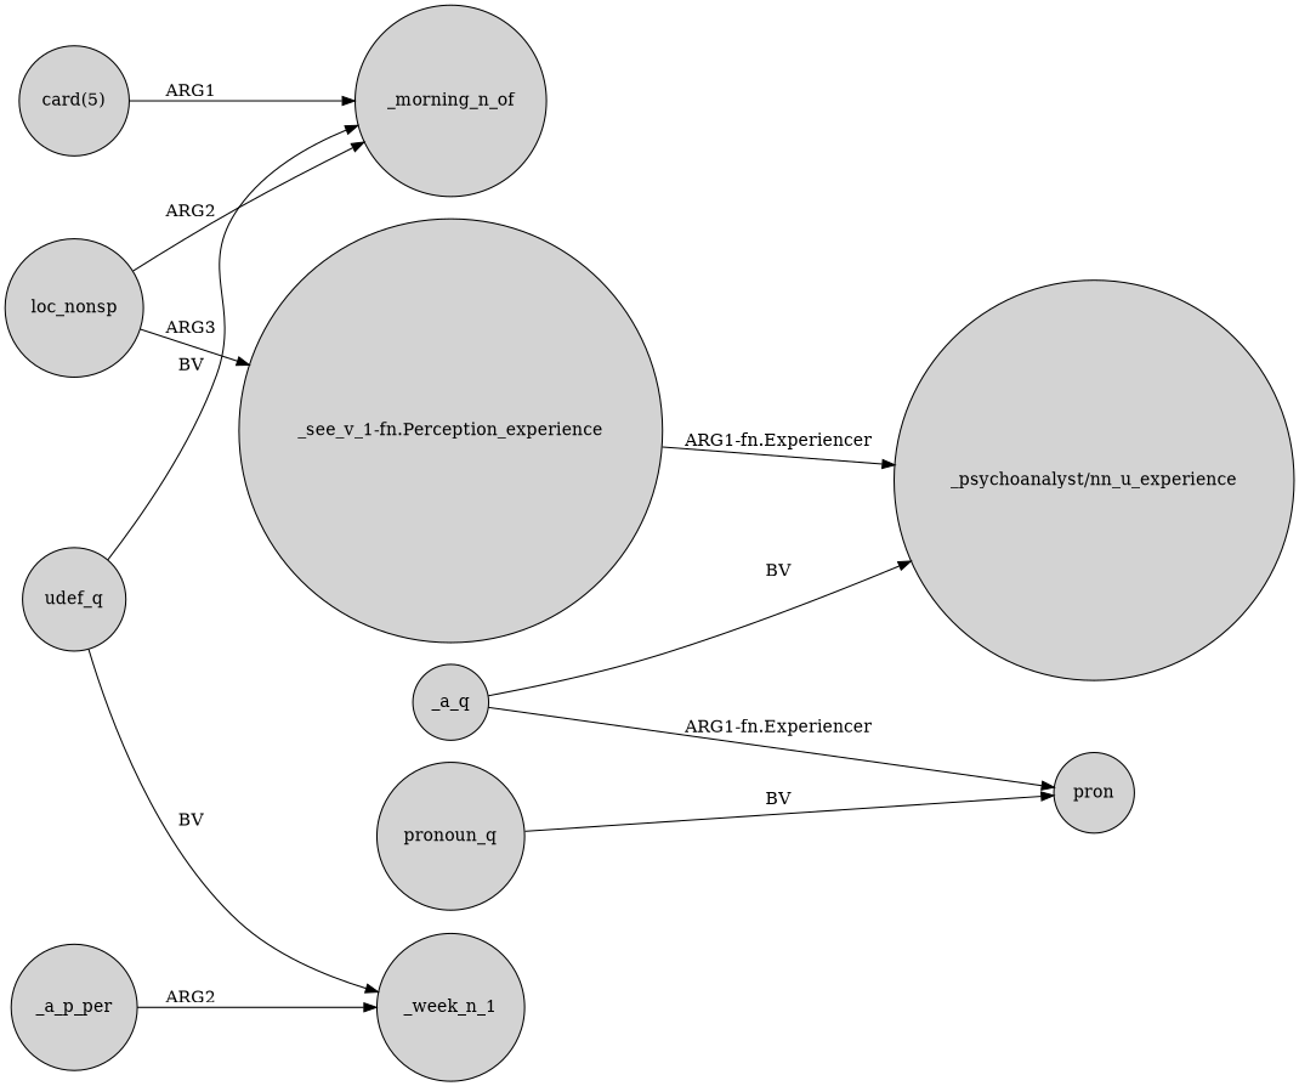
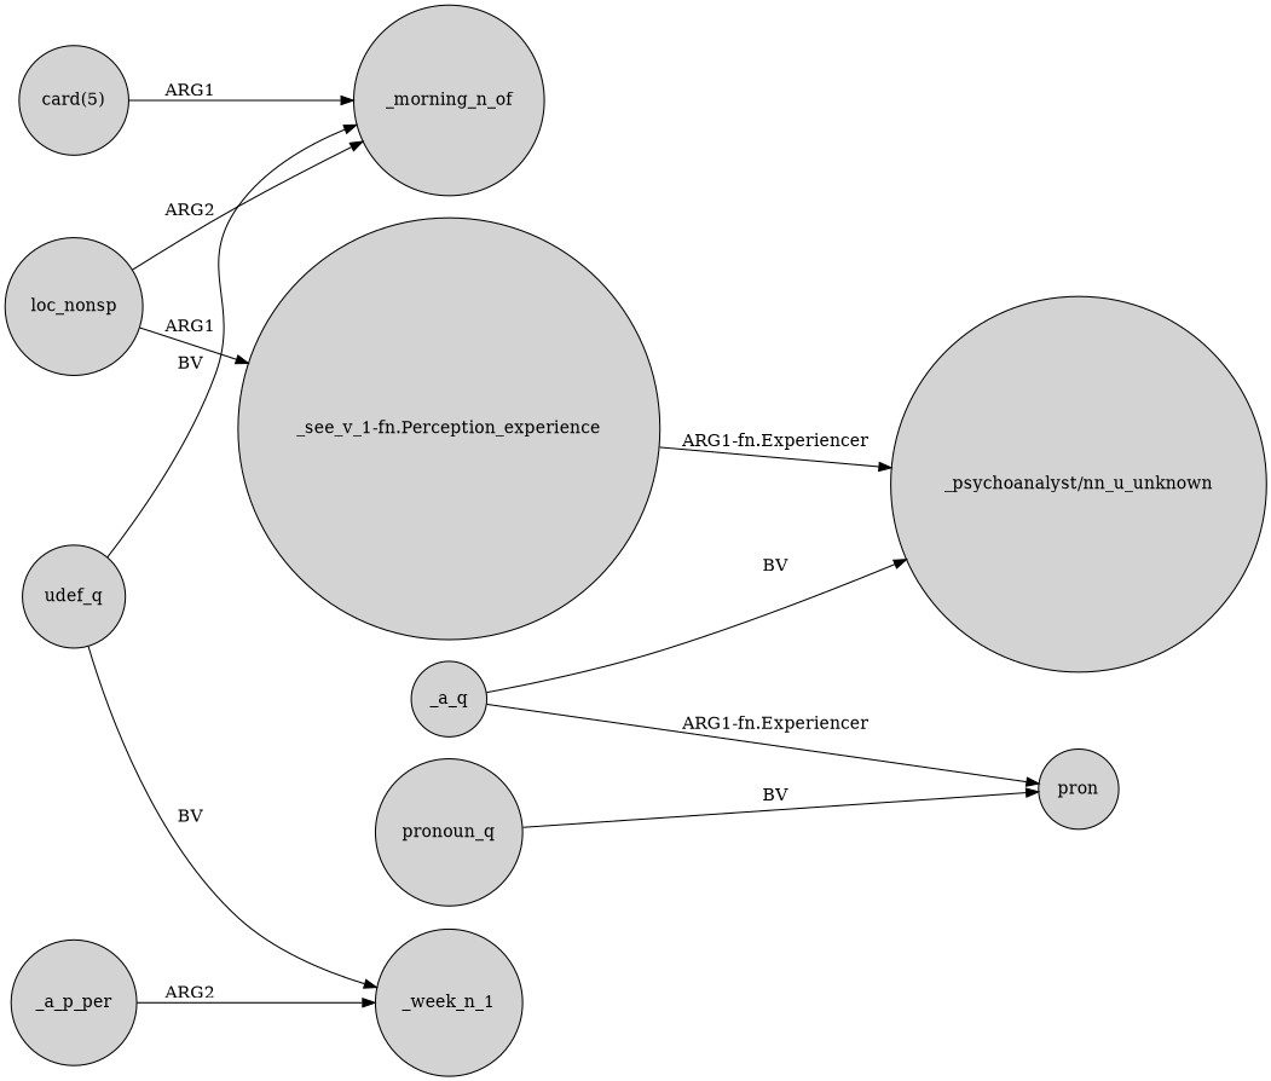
  digraph {
    rankdir=LR
    node [shape=circle style=filled]
    "card(5)"
    _morning_n_of
    _a_p_per
    _week_n_1
    "_see_v_1-fn.Perception_experience"
-   "_psychoanalyst/nn_u_unknown" [label="_psychoanalyst/nn_u_experience"]
+   "_psychoanalyst/nn_u_unknown"
    loc_nonsp
    udef_q
    _a_q
    pron
    pronoun_q
    "card(5)" -> _morning_n_of [label=ARG1]
    _a_p_per -> _week_n_1 [label=ARG2]
    "_see_v_1-fn.Perception_experience" -> "_psychoanalyst/nn_u_unknown" [label="ARG1-fn.Experiencer"]
    loc_nonsp -> _morning_n_of [label=ARG2]
-   loc_nonsp -> "_see_v_1-fn.Perception_experience" [label=ARG3]
+   loc_nonsp -> "_see_v_1-fn.Perception_experience" [label=ARG1]
    udef_q -> _morning_n_of [label=BV]
    udef_q -> _week_n_1 [label=BV]
    _a_q -> "_psychoanalyst/nn_u_unknown" [label=BV]
    _a_q -> pron [label="ARG1-fn.Experiencer"]
    pronoun_q -> pron [label=BV]
  }
